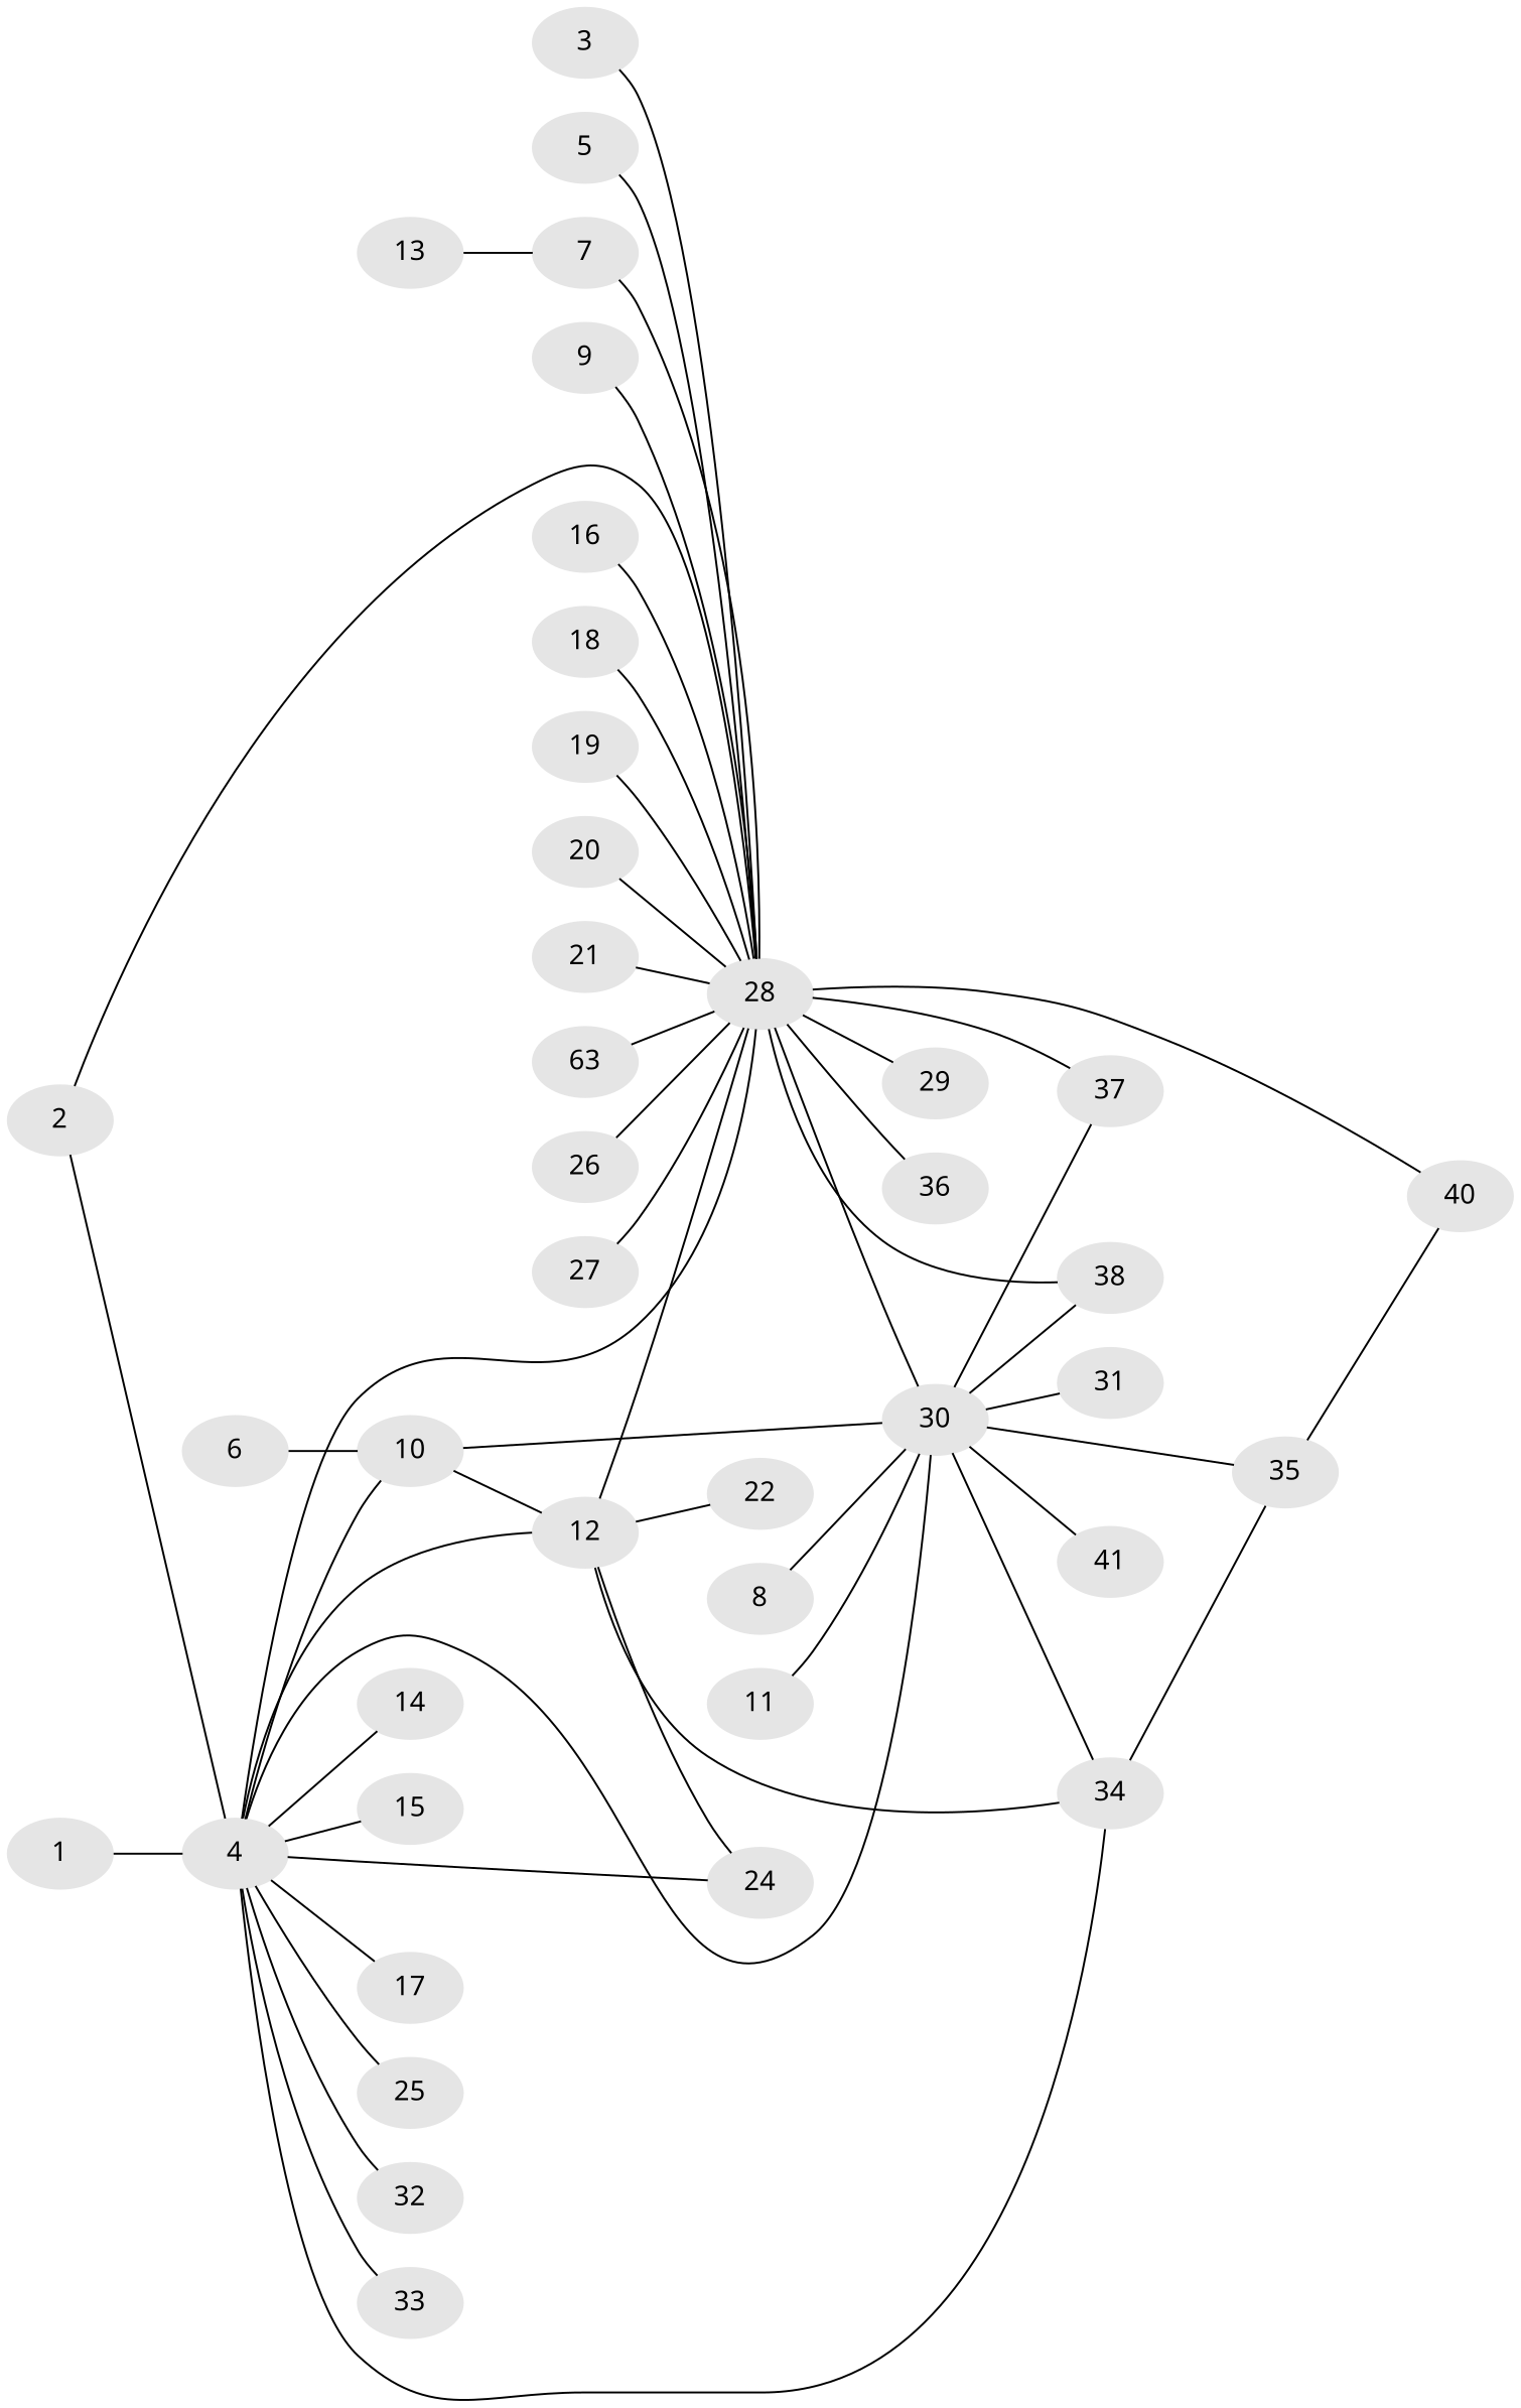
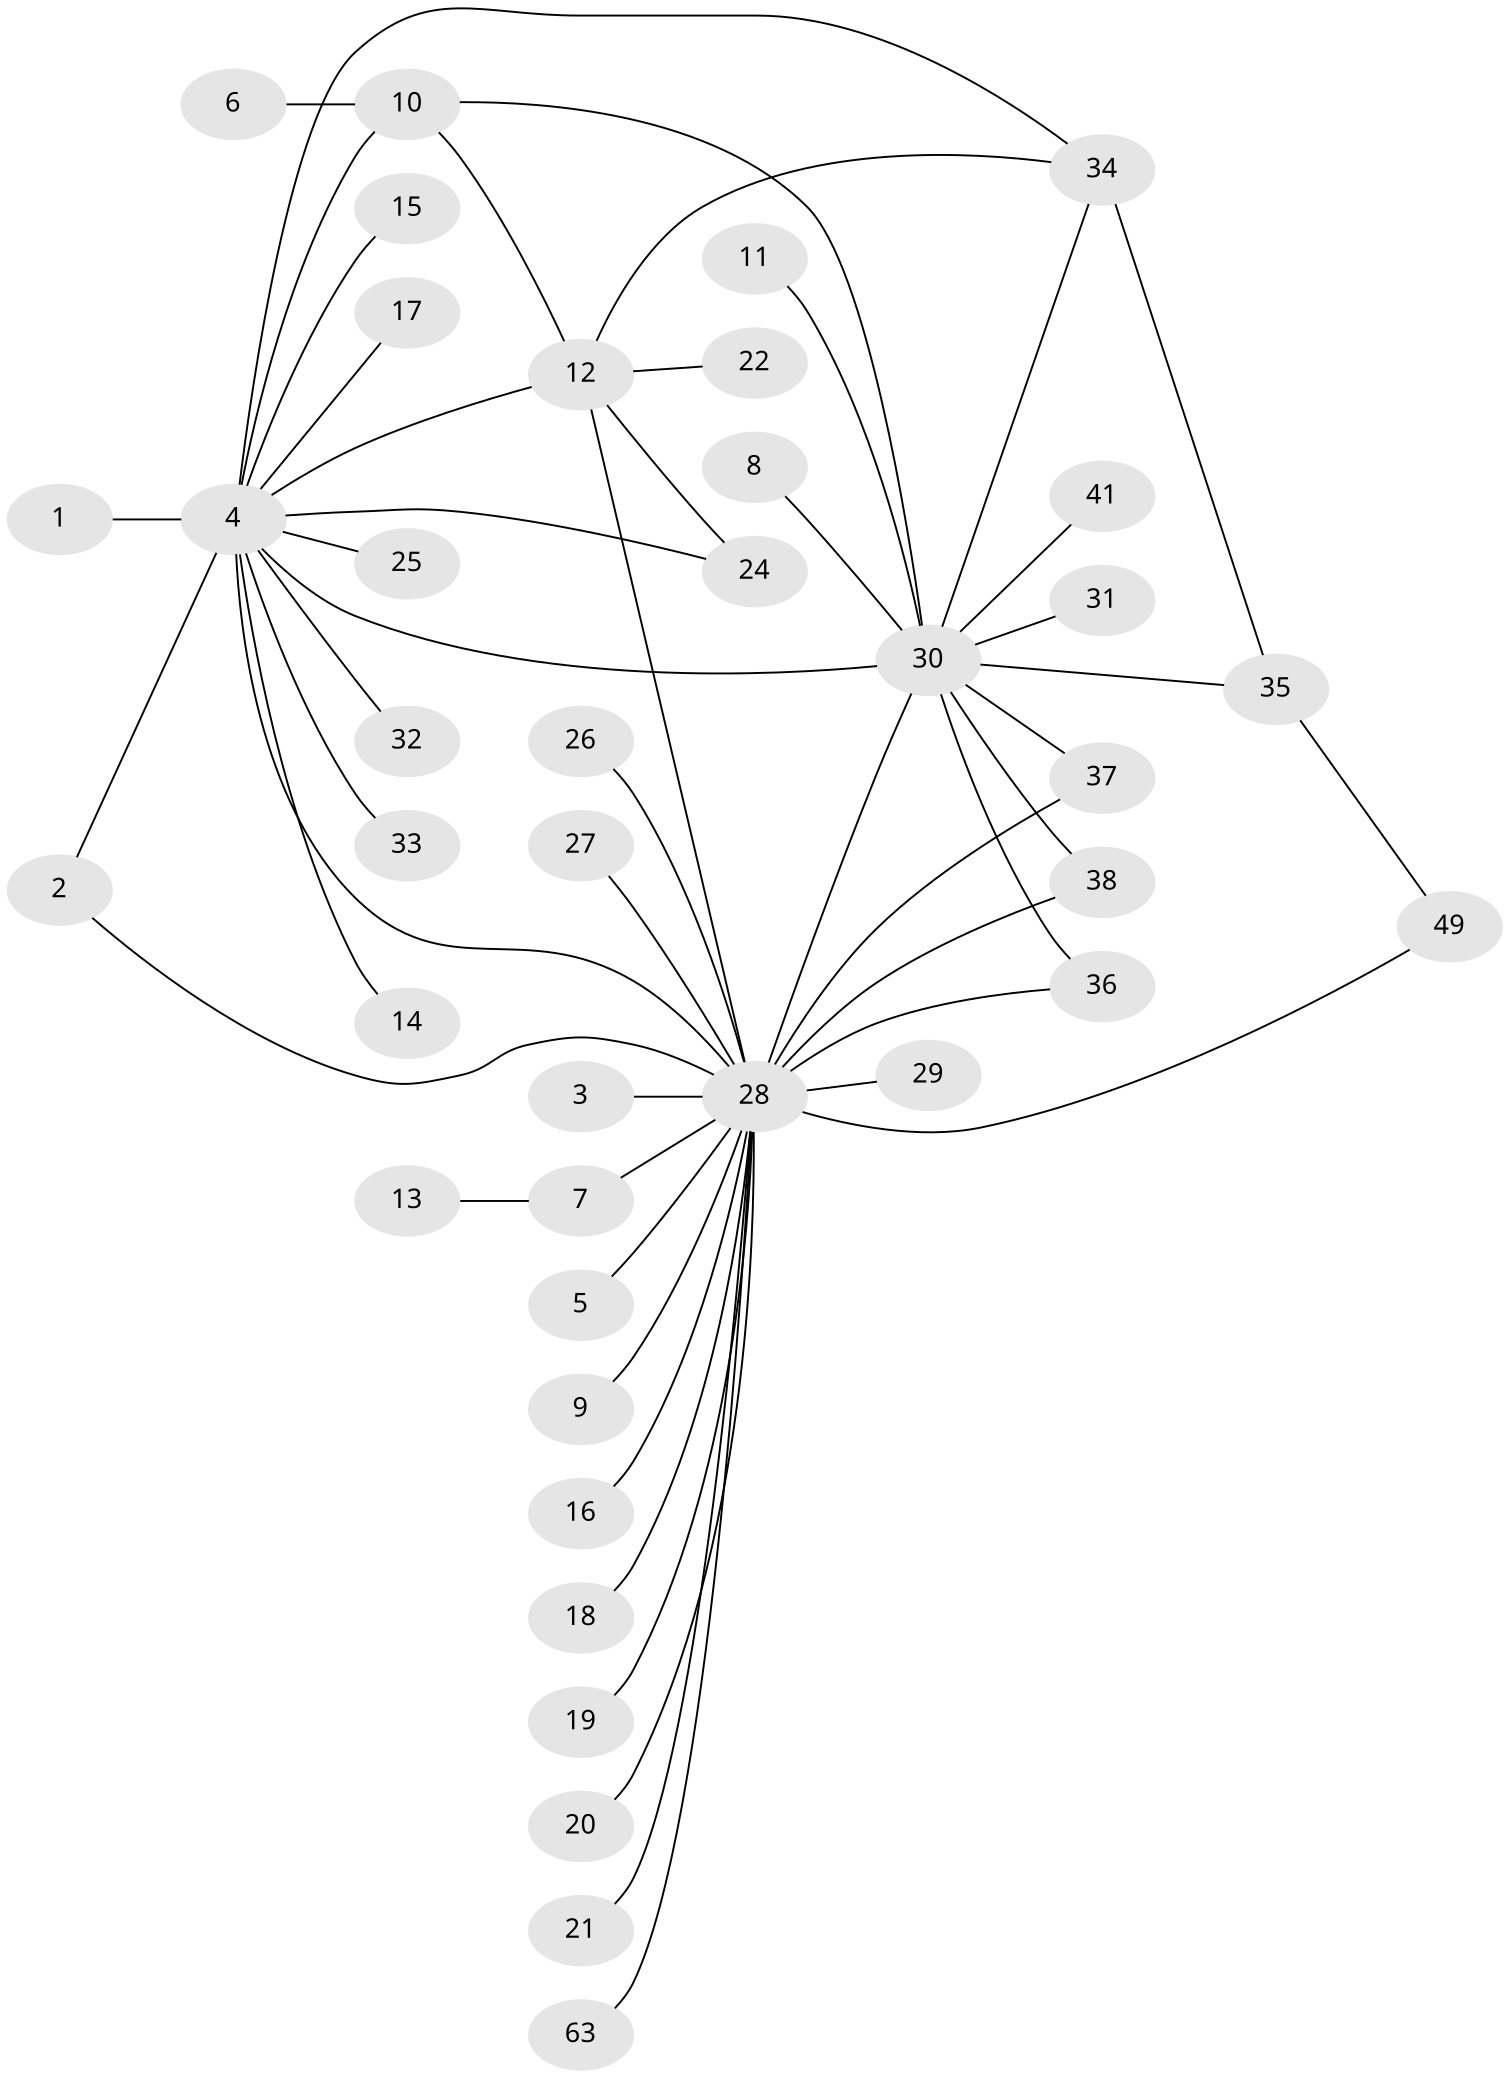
  graph {
    fontname="Noto Sans"
    rankdir=LR
    node [color=gray90 fontname="Noto Sans" style=filled]
    edge [fontname="Noto Sans" weight=1.0]
    1
    4
    28
    10
    12
    14
    15
    17
    24
    25
    30
    32
    33
    34
    2
    29
    36
    37
    38
-   40
+   40 [label=49]
    3
    22
    31
    35
    41
    5
    6
    7
    8
    9
    11
    13
    16
    18
    19
    20
    21
    n38 [label=63]
    26
    27
    1 -- 4
    4 -- 28
    4 -- 10
    4 -- 12
    4 -- 14
    4 -- 15
    4 -- 17
    4 -- 24
    4 -- 25
    4 -- 30
    4 -- 32
    4 -- 33
    4 -- 34 [weight=2.0]
    28 -- 30 [weight=2.0]
    28 -- 29
    28 -- 36
    28 -- 37
    28 -- 38
    28 -- 40
    10 -- 12
    10 -- 30
    12 -- 28
    12 -- 24
    12 -- 34
    12 -- 22
    30 -- 34
+   30 -- 36
    30 -- 37
    30 -- 38
    30 -- 31
    30 -- 35
    30 -- 41
    34 -- 35
    2 -- 4
    2 -- 28
    3 -- 28
    35 -- 40
    5 -- 28
    6 -- 10
    7 -- 28
    8 -- 30
    9 -- 28
    11 -- 30
    13 -- 7
    16 -- 28
    18 -- 28
    19 -- 28
    20 -- 28
    21 -- 28
    n38 -- 28 [weight=2.0]
    26 -- 28
    27 -- 28
  }
